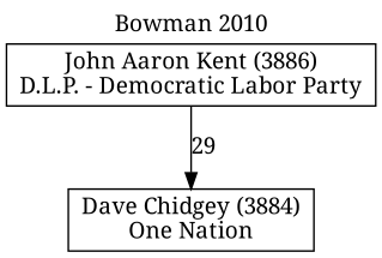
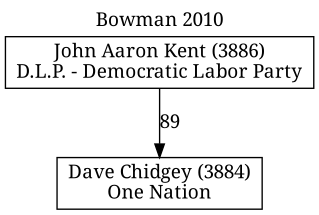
  digraph {
    label="Bowman 2010"
    labelloc=t
    mclimit=10
    fontname="Noto Serif"
    node [shape=box fontname="Noto Serif"]
    n1 [label="Dave Chidgey (3884)\nOne Nation"]
    n2 [label="John Aaron Kent (3886)\nD.L.P. - Democratic Labor Party"]
-   n2 -> n1 [label=29 fontname="Noto Serif"]
+   n2 -> n1 [label=89 fontname="Noto Serif"]
  }
